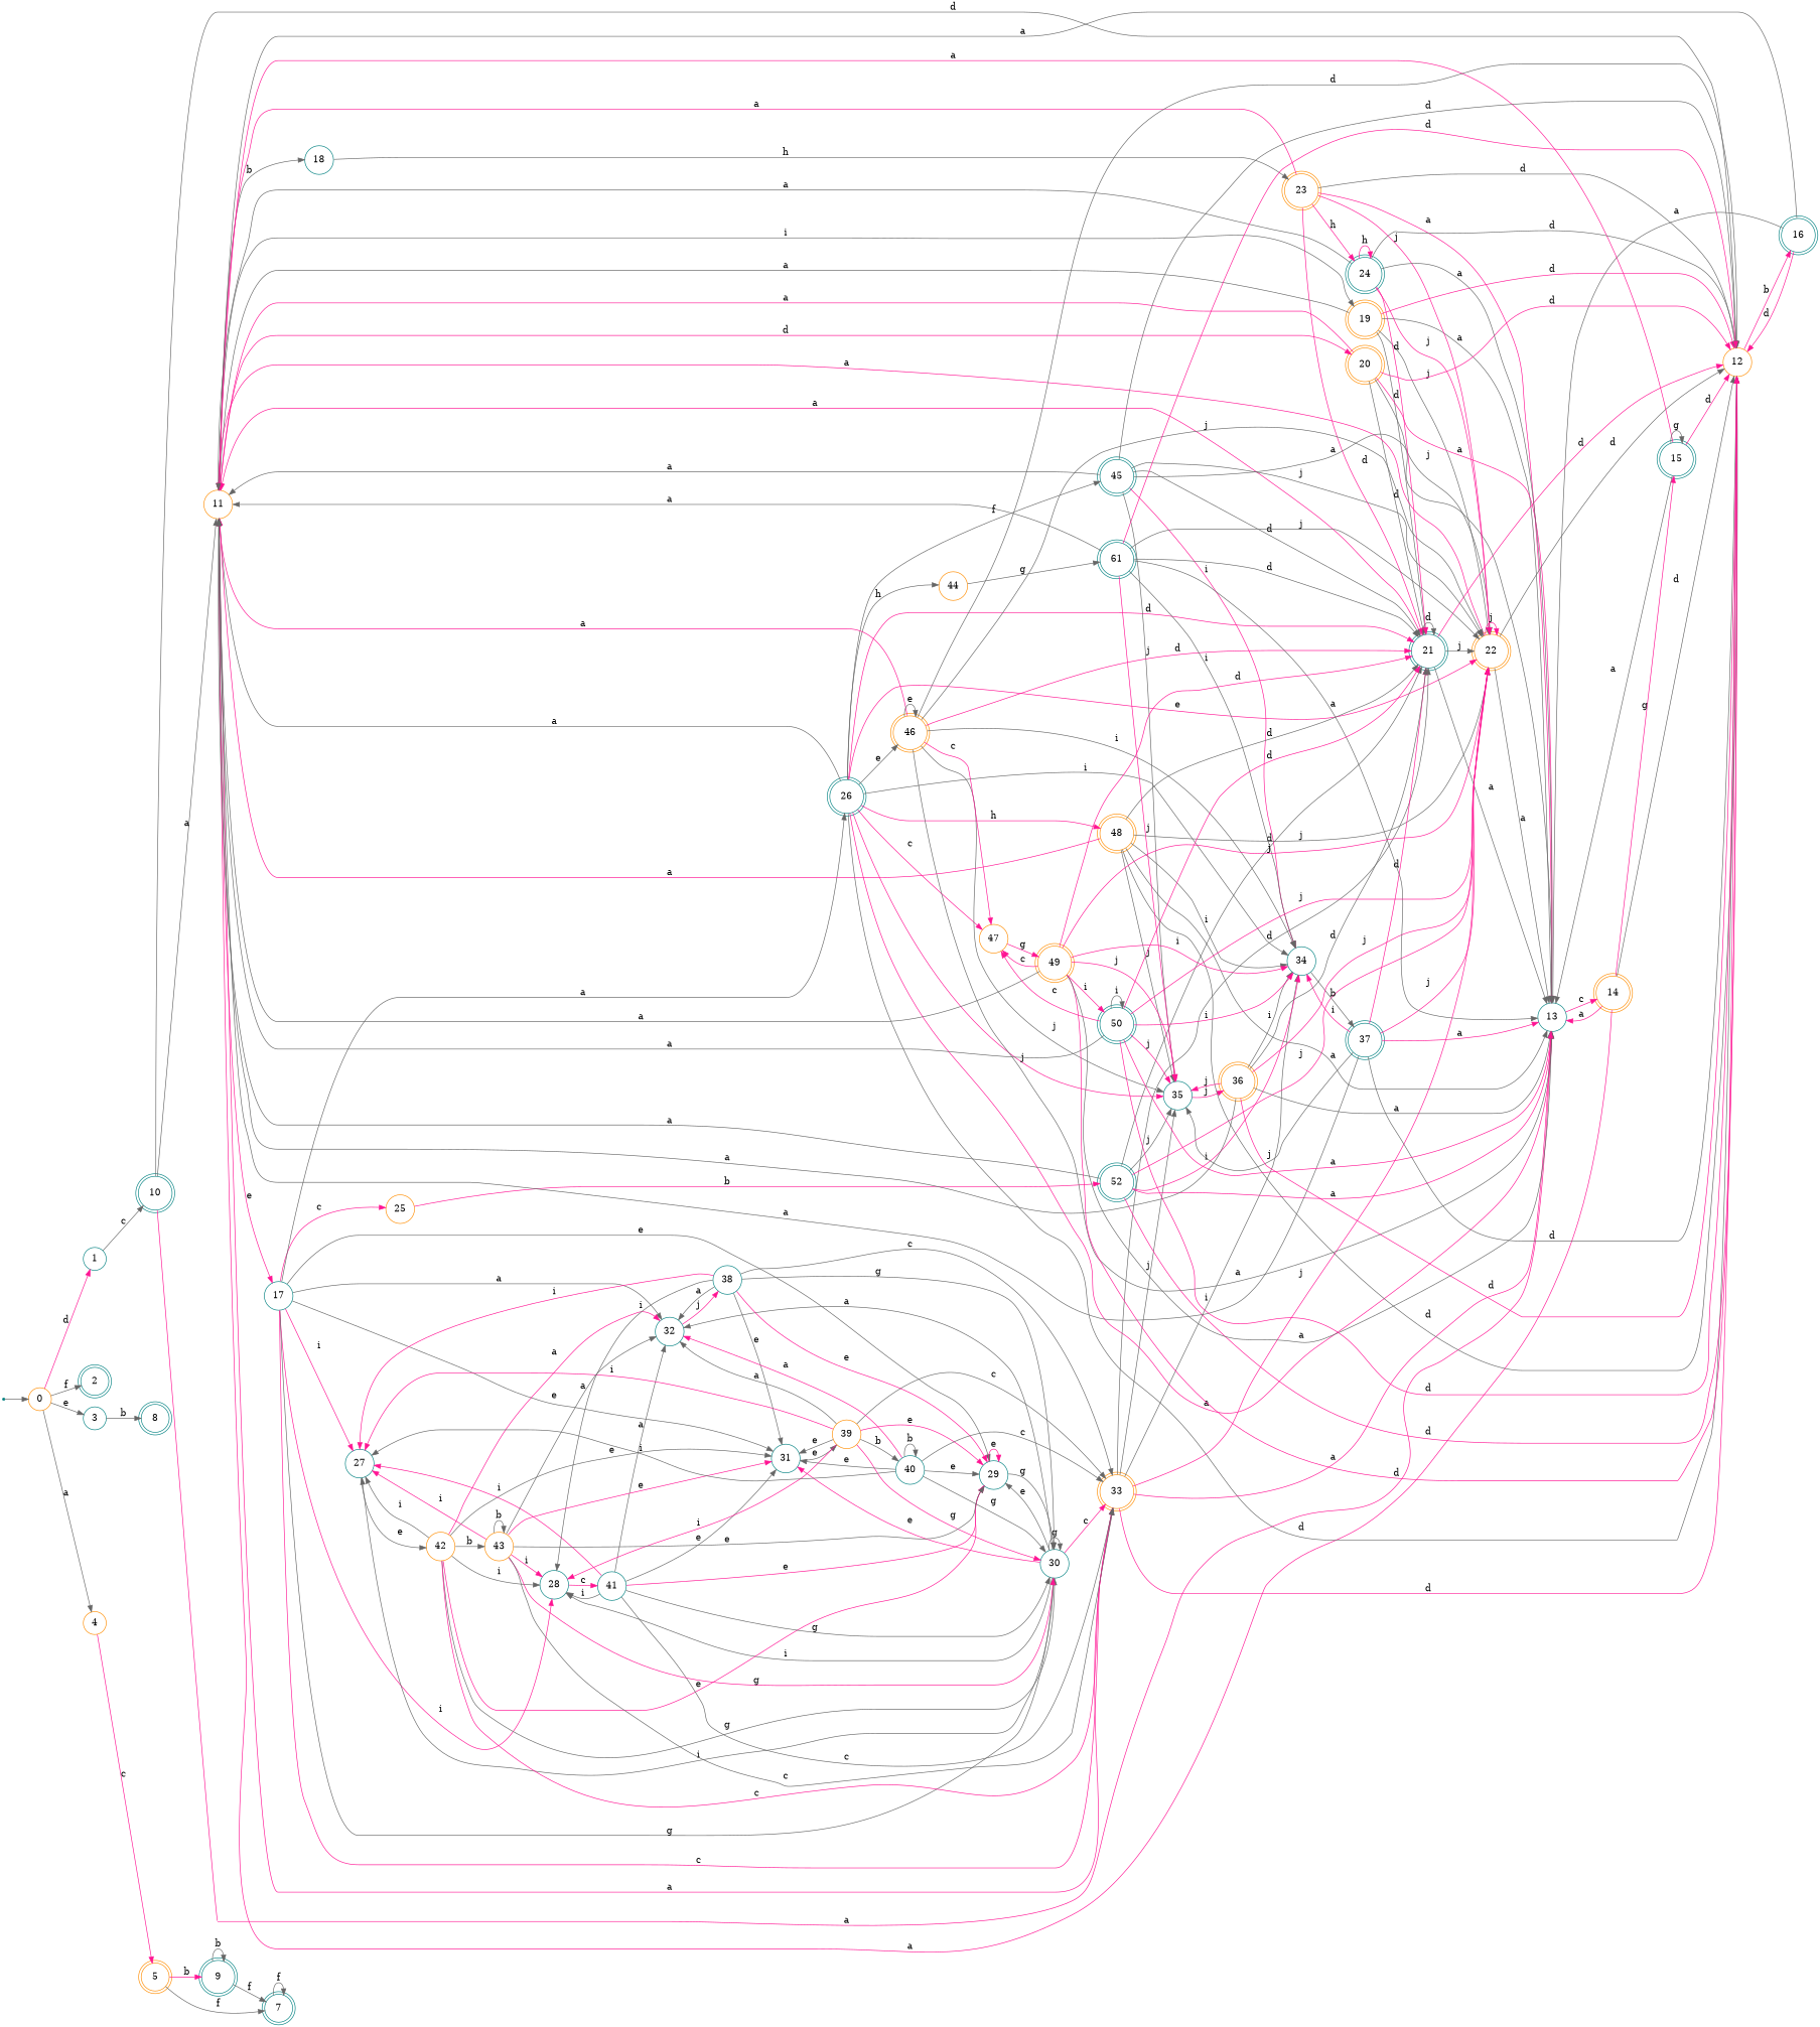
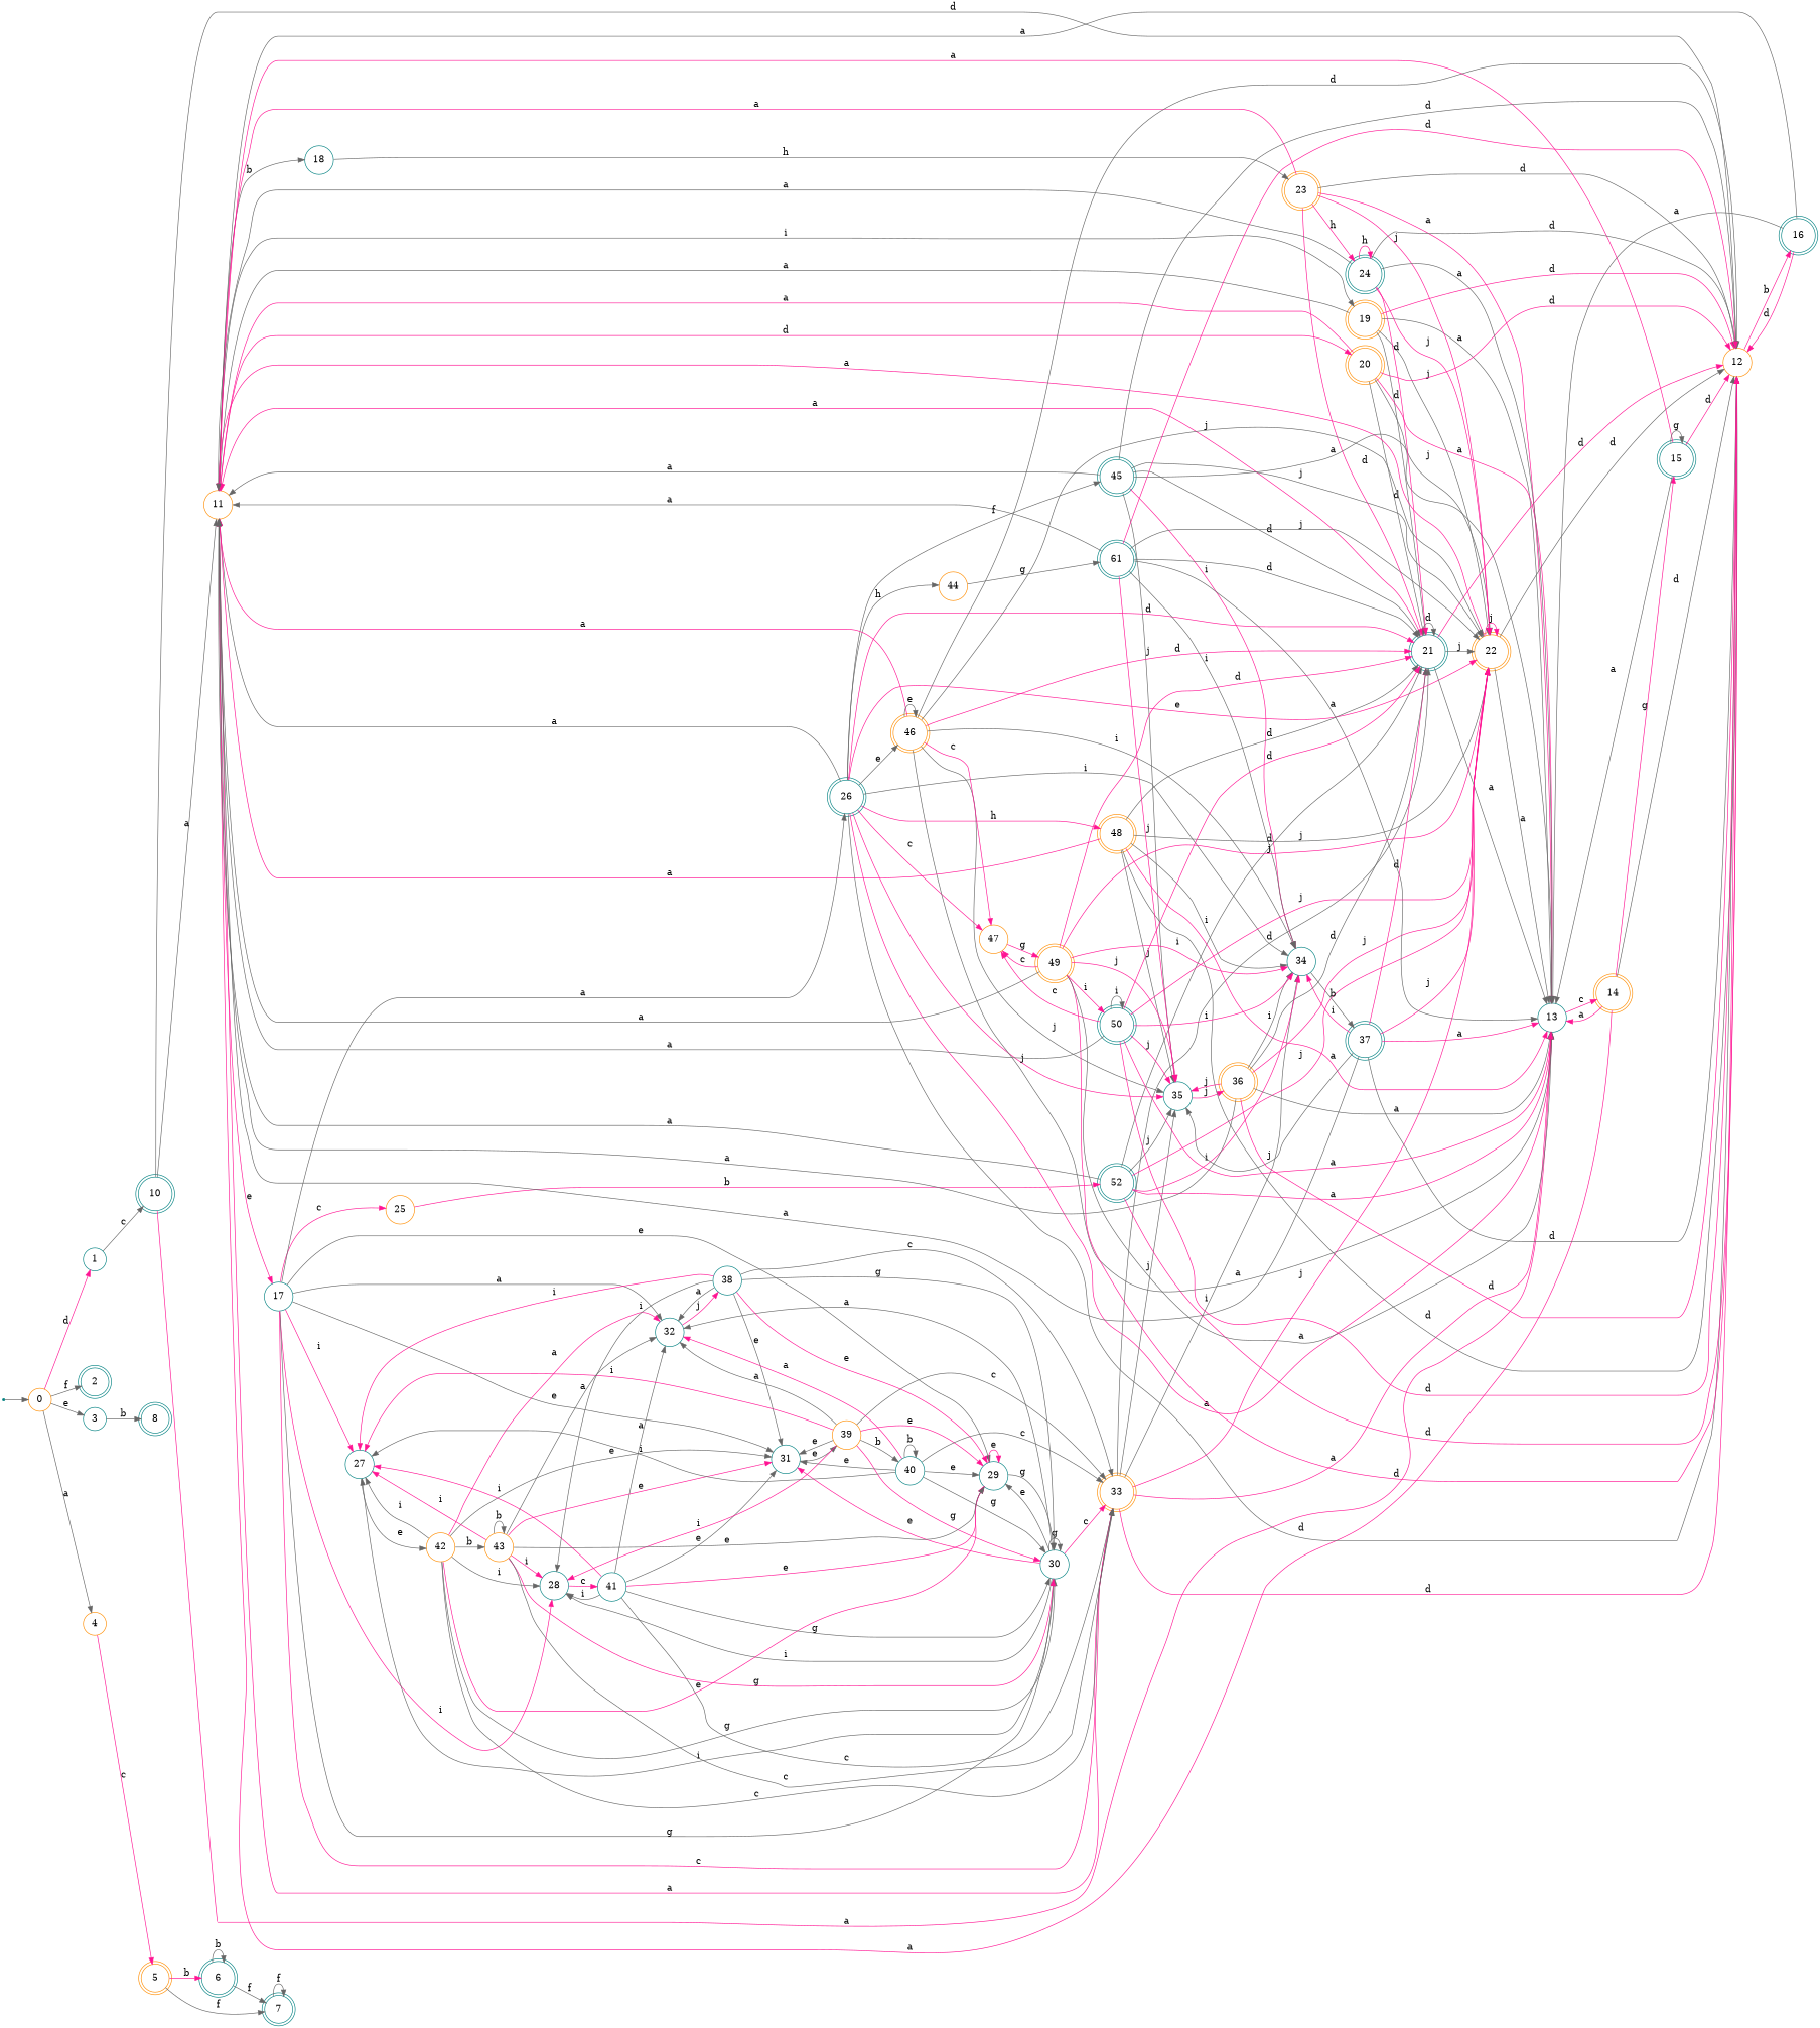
  digraph {
    rankdir=LR
    node [color=teal shape=circle]
    edge [color=gray40]
    dummy0 [shape=point]
    0 [color=darkorange]
    1
    2 [shape=doublecircle]
    3
    4 [color=darkorange]
    10 [shape=doublecircle]
    8 [shape=doublecircle]
    5 [color=darkorange shape=doublecircle]
    11 [color=darkorange]
    12 [color=darkorange]
    13
-   6 [shape=doublecircle label=9]
+   6 [shape=doublecircle]
    7 [shape=doublecircle]
    17
    18
    19 [color=darkorange shape=doublecircle]
    20 [color=darkorange shape=doublecircle]
    16 [shape=doublecircle]
    14 [color=darkorange shape=doublecircle]
    25 [color=darkorange]
    26 [shape=doublecircle]
    27
    28
    29
    30
    31
    32
    33 [color=darkorange shape=doublecircle]
    23 [color=darkorange shape=doublecircle]
    21 [shape=doublecircle]
    22 [color=darkorange shape=doublecircle]
    15 [shape=doublecircle]
    52 [shape=doublecircle]
    34
    35
    44 [color=darkorange]
    45 [shape=doublecircle]
    46 [color=darkorange shape=doublecircle]
    47 [color=darkorange]
    48 [color=darkorange shape=doublecircle]
    42 [color=darkorange]
    41
    39 [color=darkorange]
    38
    24 [shape=doublecircle]
    37 [shape=doublecircle]
    36 [color=darkorange shape=doublecircle]
    n49 [label=61 shape=doublecircle]
    49 [color=darkorange shape=doublecircle]
    43 [color=darkorange]
    40
    50 [shape=doublecircle]
    dummy0 -> 0
    0 -> 1 [color=deeppink label=d]
    0 -> 2 [label=f]
    0 -> 3 [label=e]
    0 -> 4 [label=a]
    1 -> 10 [label=c]
    3 -> 8 [label=b]
    4 -> 5 [color=deeppink label=c]
    10 -> 11 [label=a]
    10 -> 12 [label=d]
    10 -> 13 [color=deeppink label=a]
    5 -> 6 [color=deeppink label=b]
    5 -> 7 [label=f]
    11 -> 17 [color=deeppink label=e]
    11 -> 18 [label=b]
    11 -> 19 [label=i]
    11 -> 20 [color=deeppink label=d]
    12 -> 16 [color=deeppink label=b]
    13 -> 14 [color=deeppink label=c]
    6 -> 6 [label=b]
    6 -> 7 [label=f]
    7 -> 7 [label=f]
    17 -> 25 [color=deeppink label=c]
    17 -> 26 [label=a]
    17 -> 27 [color=deeppink label=i]
    17 -> 28 [color=deeppink label=i]
    17 -> 29 [label=e]
    17 -> 30 [label=g]
    17 -> 31 [label=e]
    17 -> 32 [label=a]
    17 -> 33 [color=deeppink label=c]
    18 -> 23 [label=h]
    19 -> 11 [label=a]
    19 -> 12 [color=deeppink label=d]
    19 -> 13 [label=a]
    19 -> 21 [label=d]
    19 -> 22 [label=j]
    20 -> 11 [color=deeppink label=a]
    20 -> 12 [color=deeppink label=d]
    20 -> 13 [color=deeppink label=a]
    20 -> 21 [label=d]
    20 -> 22 [label=j]
    16 -> 11 [label=a]
    16 -> 12 [color=deeppink label=d]
    16 -> 13 [label=a]
    14 -> 11 [color=deeppink label=a]
    14 -> 12 [label=d]
    14 -> 13 [color=deeppink label=a]
    14 -> 15 [color=deeppink label=g]
    25 -> 52 [color=deeppink label=b]
    26 -> 11 [label=a]
    26 -> 12 [label=d]
    26 -> 13 [color=deeppink label=a]
    26 -> 21 [color=deeppink label=d]
    26 -> 22 [color=deeppink label=e]
    26 -> 34 [label=i]
    26 -> 35 [color=deeppink label=j]
    26 -> 44 [label=h]
    26 -> 45 [label=f]
    26 -> 46 [label=e]
    26 -> 47 [color=deeppink label=c]
    26 -> 48 [color=deeppink label=h]
    27 -> 42 [label=e]
    28 -> 41 [color=deeppink label=c]
    29 -> 29 [color=deeppink label=e]
    29 -> 30 [label=g]
    30 -> 27 [label=i]
    30 -> 28 [label=i]
    30 -> 29 [label=e]
    30 -> 30 [label=g]
    30 -> 31 [color=deeppink label=e]
    30 -> 32 [label=a]
    30 -> 33 [color=deeppink label=c]
    31 -> 39 [label=e]
    32 -> 38 [color=deeppink label=j]
    33 -> 11 [color=deeppink label=a]
    33 -> 12 [color=deeppink label=d]
    33 -> 13 [color=deeppink label=a]
    33 -> 21 [label=d]
    33 -> 22 [color=deeppink label=j]
    33 -> 34 [label=i]
    33 -> 35 [label=j]
    23 -> 11 [color=deeppink label=a]
    23 -> 12 [label=d]
    23 -> 13 [color=deeppink label=a]
    23 -> 21 [color=deeppink label=d]
    23 -> 22 [color=deeppink label=j]
    23 -> 24 [color=deeppink label=h]
    21 -> 11 [color=deeppink label=a]
    21 -> 12 [color=deeppink label=d]
    21 -> 13 [label=a]
    21 -> 21 [label=d]
    21 -> 22 [label=j]
    22 -> 11 [color=deeppink label=a]
    22 -> 12 [label=d]
    22 -> 13 [label=a]
    22 -> 22 [color=deeppink label=j]
    15 -> 11 [color=deeppink label=a]
    15 -> 12 [color=deeppink label=d]
    15 -> 13 [label=a]
    15 -> 15 [label=g]
    52 -> 11 [label=a]
    52 -> 12 [color=deeppink label=d]
    52 -> 13 [color=deeppink label=a]
    52 -> 21 [label=d]
    52 -> 22 [color=deeppink label=j]
    52 -> 34 [color=deeppink label=i]
    52 -> 35 [label=j]
    34 -> 37 [label=b]
    35 -> 36 [color=deeppink label=j]
    44 -> n49 [label=g]
    45 -> 11 [label=a]
    45 -> 12 [label=d]
    45 -> 13 [label=a]
    45 -> 21 [label=d]
    45 -> 22 [label=j]
    45 -> 34 [color=deeppink label=i]
    45 -> 35 [label=j]
    46 -> 11 [color=deeppink label=a]
    46 -> 12 [label=d]
    46 -> 13 [label=a]
    46 -> 21 [color=deeppink label=d]
    46 -> 22 [label=j]
    46 -> 34 [label=i]
    46 -> 35 [label=j]
    46 -> 46 [label=e]
    46 -> 47 [color=deeppink label=c]
    47 -> 49 [color=deeppink label=g]
    48 -> 11 [color=deeppink label=a]
    48 -> 12 [label=d]
-   48 -> 13 [label=a]
+   48 -> 13 [color=deeppink label=a]
    48 -> 21 [label=d]
    48 -> 22 [label=j]
    48 -> 34 [label=i]
    48 -> 35 [label=j]
    42 -> 27 [label=i]
    42 -> 28 [label=i]
    42 -> 29 [color=deeppink label=e]
    42 -> 30 [label=g]
    42 -> 31 [label=e]
    42 -> 32 [color=deeppink label=a]
-   42 -> 33 [color=deeppink label=c]
+   42 -> 33 [label=c]
    42 -> 43 [label=b]
    41 -> 27 [color=deeppink label=i]
    41 -> 28 [label=i]
    41 -> 29 [color=deeppink label=e]
    41 -> 30 [label=g]
    41 -> 31 [label=e]
    41 -> 32 [label=a]
    41 -> 33 [label=c]
    39 -> 27 [color=deeppink label=i]
    39 -> 28 [color=deeppink label=i]
    39 -> 29 [color=deeppink label=e]
    39 -> 30 [color=deeppink label=g]
    39 -> 31 [label=e]
    39 -> 32 [label=a]
    39 -> 33 [label=c]
    39 -> 40 [label=b]
    38 -> 27 [color=deeppink label=i]
    38 -> 28 [label=i]
    38 -> 29 [color=deeppink label=e]
    38 -> 30 [label=g]
    38 -> 31 [label=e]
    38 -> 32 [label=a]
    38 -> 33 [label=c]
    24 -> 11 [label=a]
    24 -> 12 [label=d]
    24 -> 13 [label=a]
    24 -> 21 [color=deeppink label=d]
    24 -> 22 [color=deeppink label=j]
    24 -> 24 [color=deeppink label=h]
    37 -> 11 [label=a]
    37 -> 12 [label=d]
    37 -> 13 [color=deeppink label=a]
    37 -> 21 [color=deeppink label=d]
    37 -> 22 [color=deeppink label=j]
    37 -> 34 [color=deeppink label=i]
    37 -> 35 [label=j]
    36 -> 11 [label=a]
    36 -> 12 [color=deeppink label=d]
    36 -> 13 [label=a]
    36 -> 21 [label=d]
    36 -> 22 [color=deeppink label=j]
    36 -> 34 [label=i]
    36 -> 35 [color=deeppink label=j]
    n49 -> 11 [label=a]
    n49 -> 12 [color=deeppink label=d]
    n49 -> 13 [label=a]
    n49 -> 21 [label=d]
    n49 -> 22 [label=j]
    n49 -> 34 [label=i]
    n49 -> 35 [color=deeppink label=j]
    49 -> 11 [label=a]
    49 -> 12 [color=deeppink label=d]
    49 -> 13 [label=a]
    49 -> 21 [color=deeppink label=d]
    49 -> 22 [color=deeppink label=j]
    49 -> 34 [color=deeppink label=i]
    49 -> 35 [color=deeppink label=j]
    49 -> 47 [color=deeppink label=c]
    49 -> 50 [color=deeppink label=i]
    43 -> 27 [color=deeppink label=i]
    43 -> 28 [color=deeppink label=i]
    43 -> 29 [label=e]
    43 -> 30 [color=deeppink label=g]
    43 -> 31 [color=deeppink label=e]
    43 -> 32 [label=a]
    43 -> 33 [label=c]
    43 -> 43 [label=b]
    40 -> 27 [label=i]
    40 -> 29 [label=e]
    40 -> 30 [label=g]
    40 -> 31 [label=e]
    40 -> 32 [color=deeppink label=a]
    40 -> 33 [label=c]
    40 -> 40 [label=b]
    50 -> 11 [label=a]
    50 -> 12 [color=deeppink label=d]
    50 -> 13 [color=deeppink label=a]
    50 -> 21 [color=deeppink label=d]
    50 -> 22 [color=deeppink label=j]
    50 -> 34 [color=deeppink label=i]
    50 -> 35 [color=deeppink label=j]
    50 -> 47 [color=deeppink label=c]
    50 -> 50 [label=i]
  }
